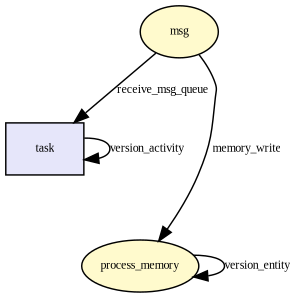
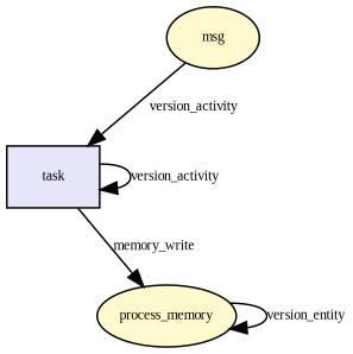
  digraph {
    fontname="Liberation Serif"
    node [fillcolor="#fffacd" fontname="Liberation Serif" fontsize=8 shape=ellipse style=filled]
    edge [fontname="Liberation Serif" fontsize=8]
    n1 [label=msg]
    n2 [fillcolor="#e6e6fa" label=task shape=rectangle]
    n3 [label=process_memory]
-   n1 -> n2 [label=receive_msg_queue]
+   n1 -> n2 [label=version_activity]
    n2 -> n2 [label=version_activity]
-   n1 -> n3 [label=memory_write]
+   n2 -> n3 [label=memory_write]
    n3 -> n3 [label=version_entity]
  }
